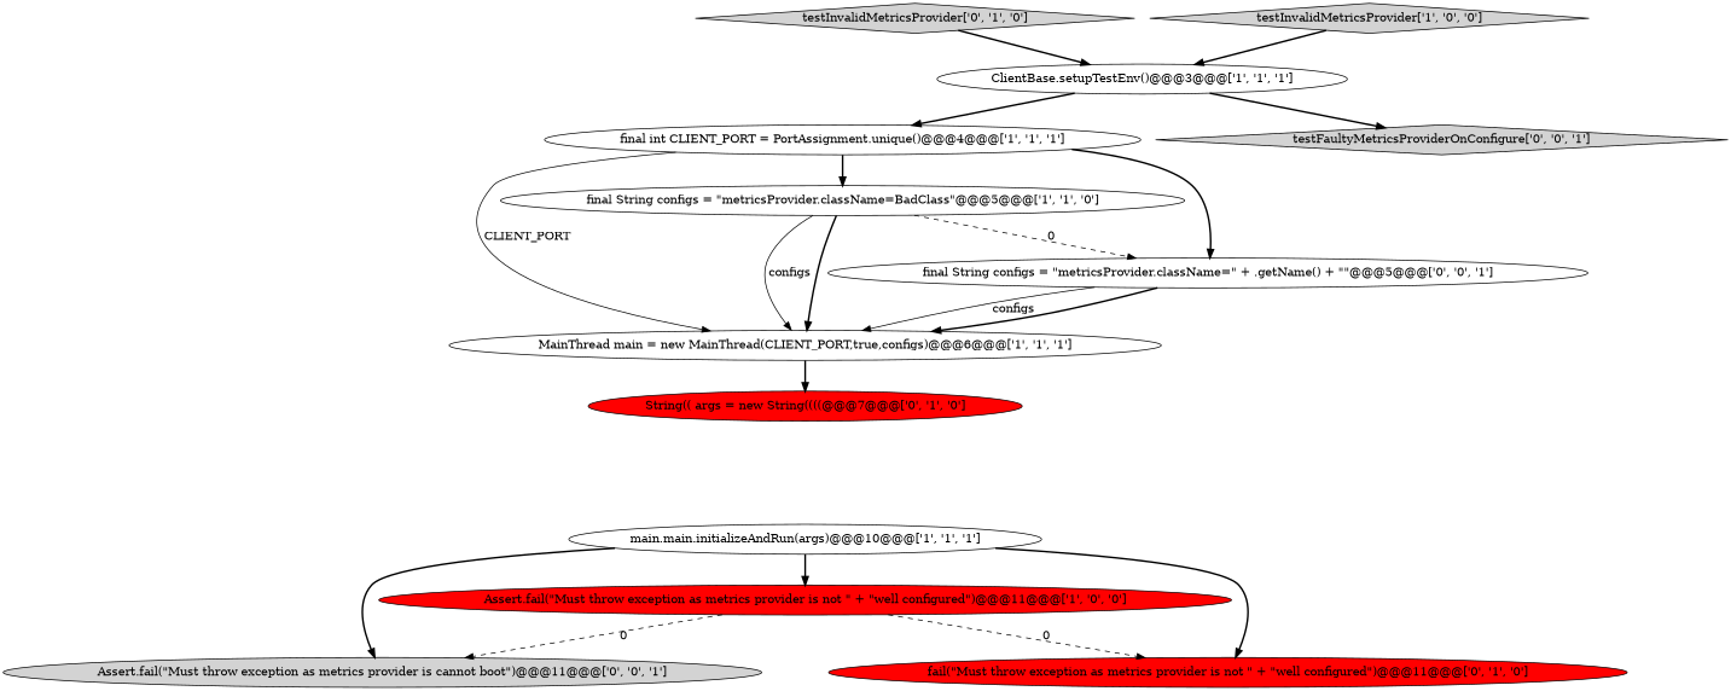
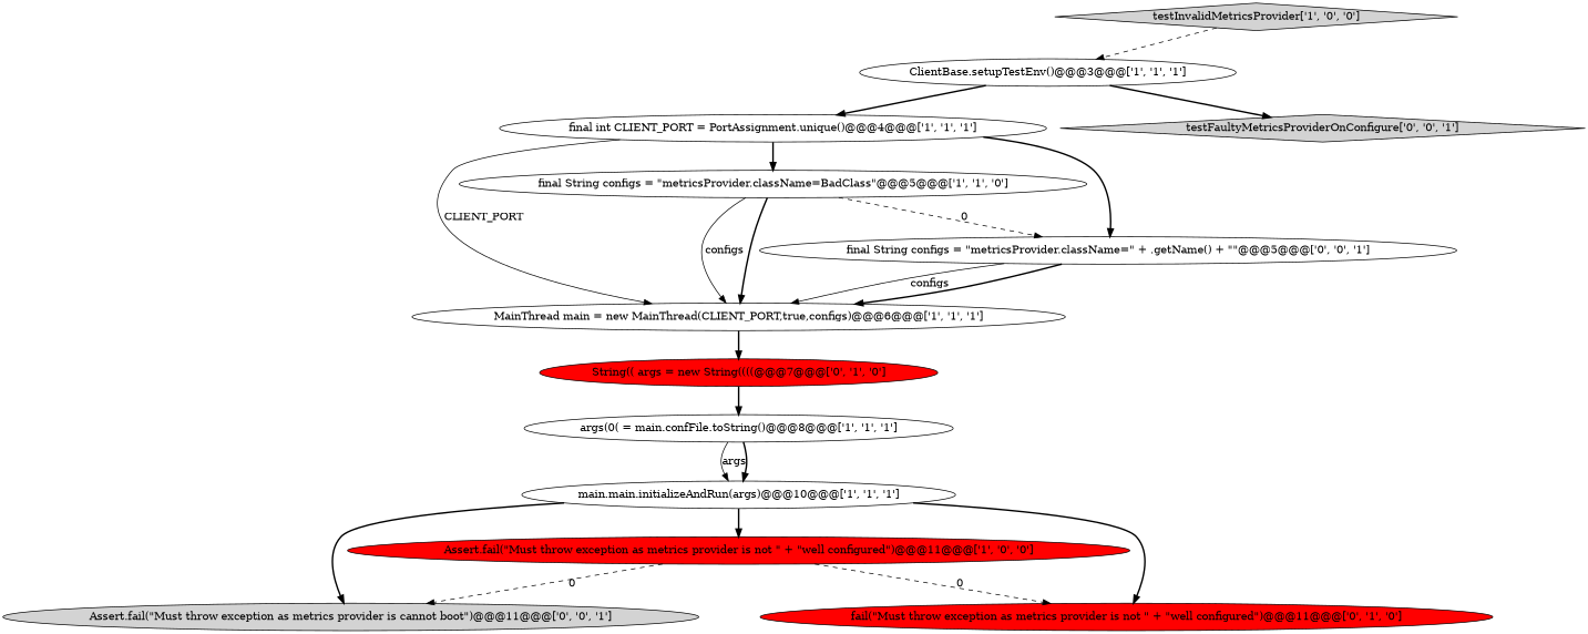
  digraph {
    node [fillcolor=white shape=ellipse style=filled]
    edge [style=bold]
    n1 [fillcolor=red label="Assert.fail(\"Must throw exception as metrics provider is not \" + \"well configured\")@@@11@@@['1', '0', '0']"]
    n2 [fillcolor=lightgray label="Assert.fail(\"Must throw exception as metrics provider is cannot boot\")@@@11@@@['0', '0', '1']"]
    n3 [fillcolor=red label="fail(\"Must throw exception as metrics provider is not \" + \"well configured\")@@@11@@@['0', '1', '0']"]
-   n4 [fillcolor=lightgray label="testInvalidMetricsProvider['0', '1', '0']" shape=diamond]
    n5 [label="ClientBase.setupTestEnv()@@@3@@@['1', '1', '1']"]
    n6 [label="final int CLIENT_PORT = PortAssignment.unique()@@@4@@@['1', '1', '1']"]
    n7 [fillcolor=lightgray label="testFaultyMetricsProviderOnConfigure['0', '0', '1']" shape=diamond]
    n8 [label="final String configs = \"metricsProvider.className=BadClass\"@@@5@@@['1', '1', '0']"]
    n9 [label="final String configs = \"metricsProvider.className=\" + .getName() + \"\"@@@5@@@['0', '0', '1']"]
    n10 [label="MainThread main = new MainThread(CLIENT_PORT,true,configs)@@@6@@@['1', '1', '1']"]
    n11 [fillcolor=red label="String(( args = new String((((@@@7@@@['0', '1', '0']"]
    n12 [fillcolor=lightgray label="testInvalidMetricsProvider['1', '0', '0']" shape=diamond]
+   n13 [label="args(0( = main.confFile.toString()@@@8@@@['1', '1', '1']"]
    n14 [label="main.main.initializeAndRun(args)@@@10@@@['1', '1', '1']"]
    n1 -> n2 [label=0 style=dashed]
    n1 -> n3 [label=0 style=dashed]
-   n4 -> n5
    n5 -> n6
    n5 -> n7
    n6 -> n8
    n6 -> n9
    n6 -> n10 [label=CLIENT_PORT style=solid]
    n8 -> n9 [label=0 style=dashed]
    n8 -> n10
    n8 -> n10 [label=configs style=solid]
    n9 -> n10
    n9 -> n10 [label=configs style=solid]
    n10 -> n11
-   n12 -> n5
+   n11 -> n13
+   n12 -> n5 [style=dashed]
+   n13 -> n14 [label=args style=solid]
+   n13 -> n14
    n14 -> n1
    n14 -> n2
    n14 -> n3
  }
